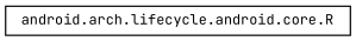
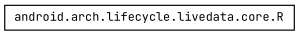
  digraph {
    rankdir=LR
    fontname="JetBrains Mono"
-   n1 [color=black fillcolor=white fontname="JetBrains Mono" fontsize=10 height=0.2 label="android.arch.lifecycle.android.core.R" shape=record style=filled width=0.4]
+   n1 [color=black fillcolor=white fontname="JetBrains Mono" fontsize=10 height=0.2 label="android.arch.lifecycle.livedata.core.R" shape=record style=filled width=0.4]
  }
